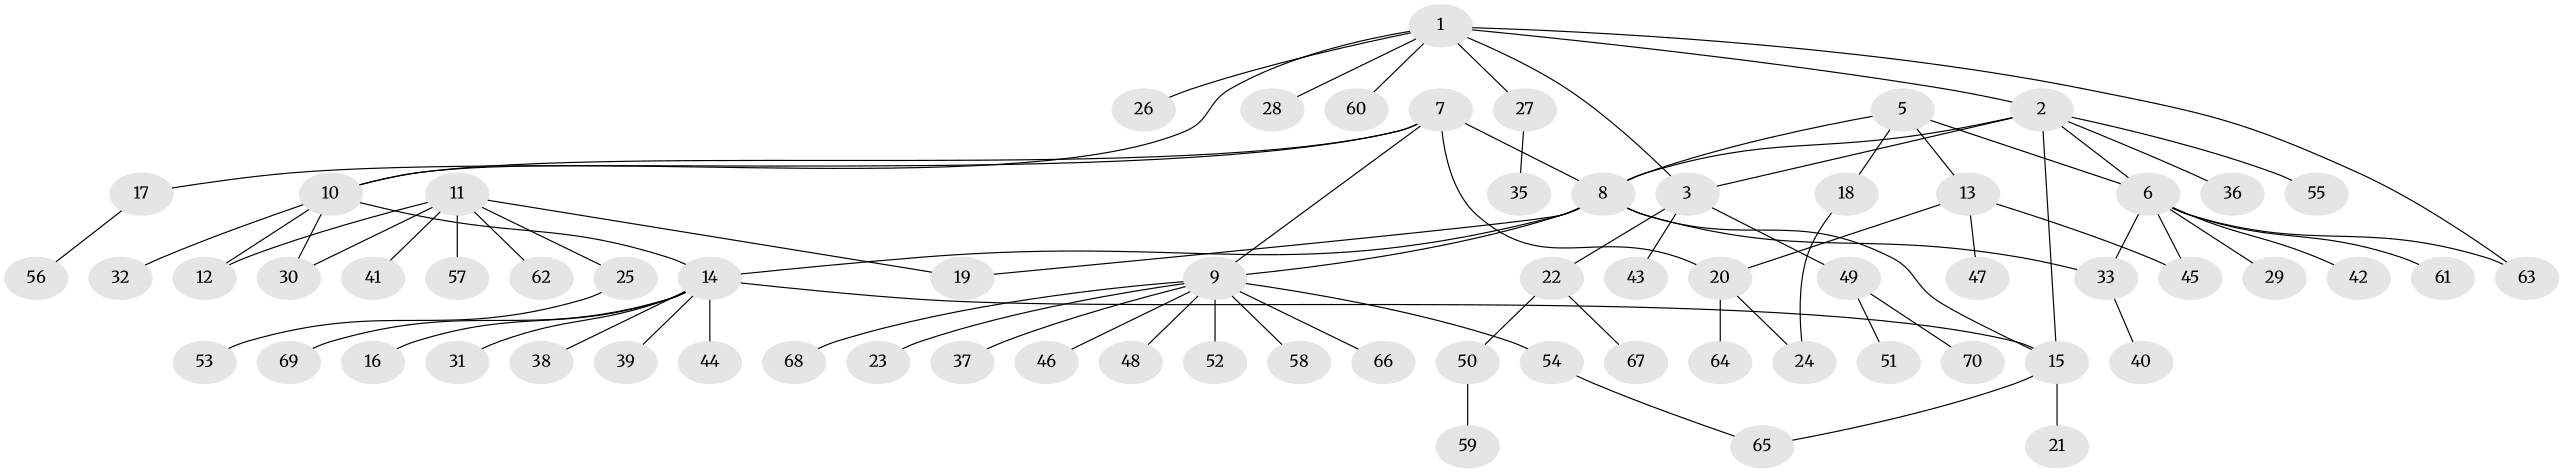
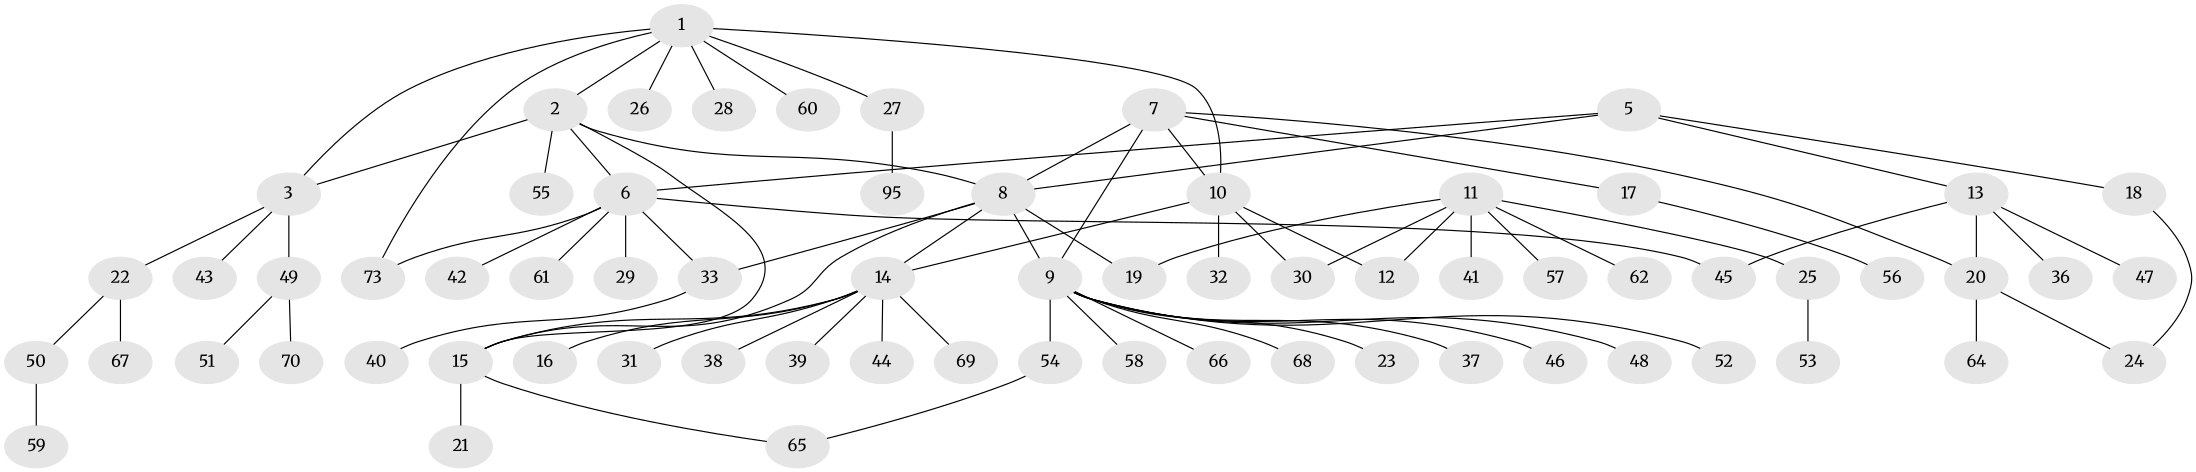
  graph {
    fontname=Merriweather
    node [color=gray90 fontname=Merriweather style=filled]
    edge [fontname=Merriweather]
    1
    2
    3
    10
    26
    28
    60
-   63
+   63 [label=73]
    27
    6
    8
    15
    36
    55
    22
    43
    49
    12
    14
    32
    30
    29
    33
    42
    45
    61
    9
    19
    21
    65
-   35
+   35 [label=95]
    50
    67
    51
    70
    5
    13
    18
    11
    25
    41
    57
    62
    20
    47
    24
    40
    7
    17
    23
    37
    46
    48
    52
    54
    58
    66
    68
    56
    64
    16
    31
    38
    39
    44
    69
    53
    59
    1 -- 2
    1 -- 3
    1 -- 10
    1 -- 26
    1 -- 28
    1 -- 60
    1 -- 63
    1 -- 27
    2 -- 3
    2 -- 6
    2 -- 8
    2 -- 15
-   2 -- 36
+   13 -- 36
    2 -- 55
    3 -- 22
    3 -- 43
    3 -- 49
    10 -- 12
    10 -- 14
    10 -- 32
    10 -- 30
    27 -- 35
    6 -- 63
    6 -- 29
    6 -- 33
    6 -- 42
    6 -- 45
    6 -- 61
    8 -- 15
    8 -- 14
    8 -- 33
    8 -- 9
    8 -- 19
    15 -- 21
    15 -- 65
    22 -- 50
    22 -- 67
    49 -- 51
    49 -- 70
    14 -- 15
    14 -- 16
    14 -- 31
    14 -- 38
    14 -- 39
    14 -- 44
    14 -- 69
    33 -- 40
    9 -- 23
    9 -- 37
    9 -- 46
    9 -- 48
    9 -- 52
    9 -- 54
    9 -- 58
    9 -- 66
    9 -- 68
    50 -- 59
    5 -- 6
    5 -- 8
    5 -- 13
    5 -- 18
    13 -- 45
    13 -- 20
    13 -- 47
    18 -- 24
    11 -- 12
    11 -- 30
    11 -- 19
    11 -- 25
    11 -- 41
    11 -- 57
    11 -- 62
    25 -- 53
    20 -- 24
    20 -- 64
    7 -- 10
    7 -- 8
    7 -- 9
    7 -- 20
    7 -- 17
    17 -- 56
    54 -- 65
  }
